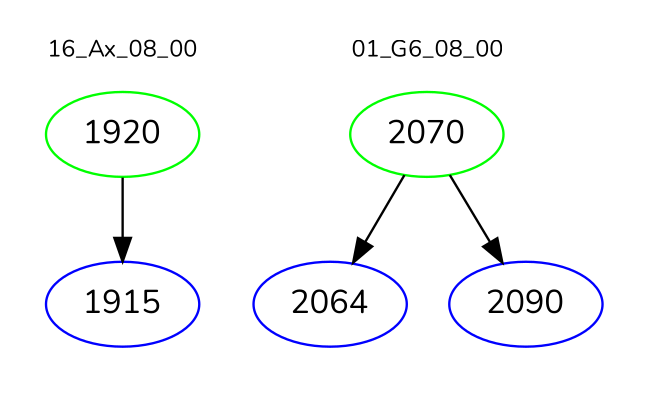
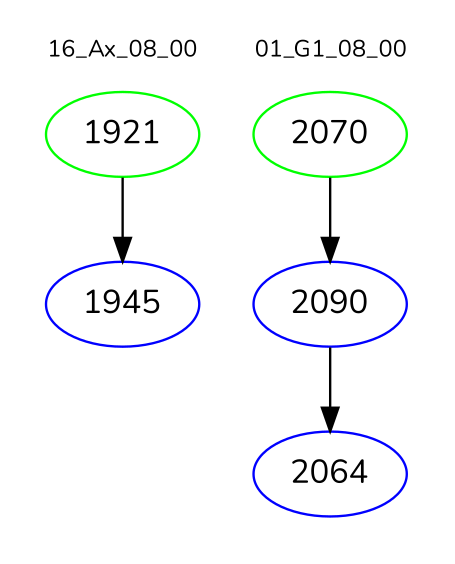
  digraph {
    fontname=Nunito
    node [color=blue fontname=Nunito]
    edge [color=black fontname=Nunito]
-   n1 [color=green label=1920]
-   n2 [label=1915]
+   n1 [color=green label=1921]
+   n2 [label=1945]
    n3 [color=green label=2070]
    n4 [label=2064]
    n5 [label=2090]
    subgraph cluster_1 {
      color=white
      fontsize=10
      label="16_Ax_08_00"
      n1
      n2
    }
    subgraph cluster_2 {
      color=white
      fontsize=10
-     label="01_G6_08_00"
+     label="01_G1_08_00"
      n3
      n4
      n5
    }
    n1 -> n2
-   n3 -> n4
+   n5 -> n4
    n3 -> n5
  }
